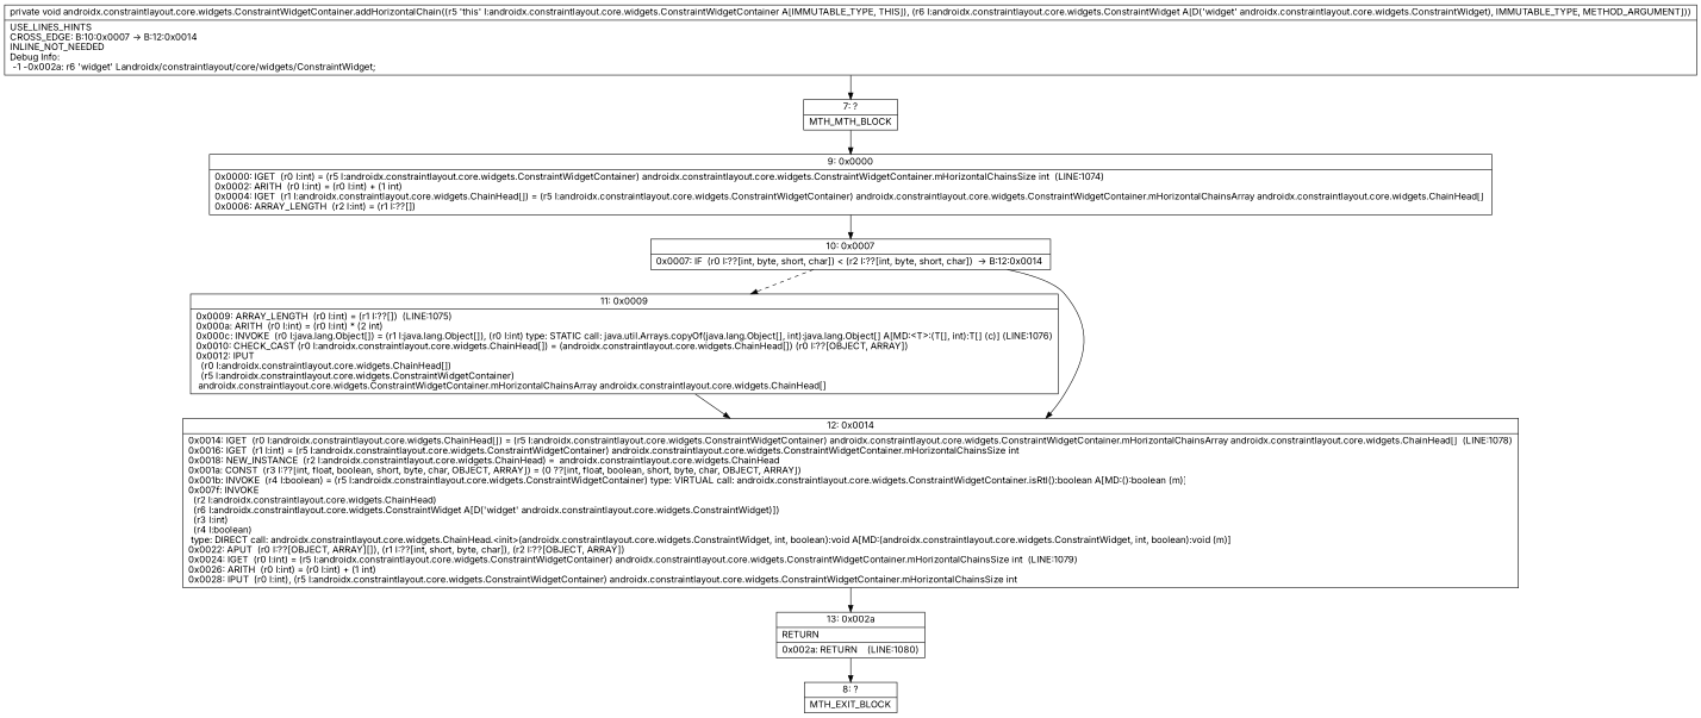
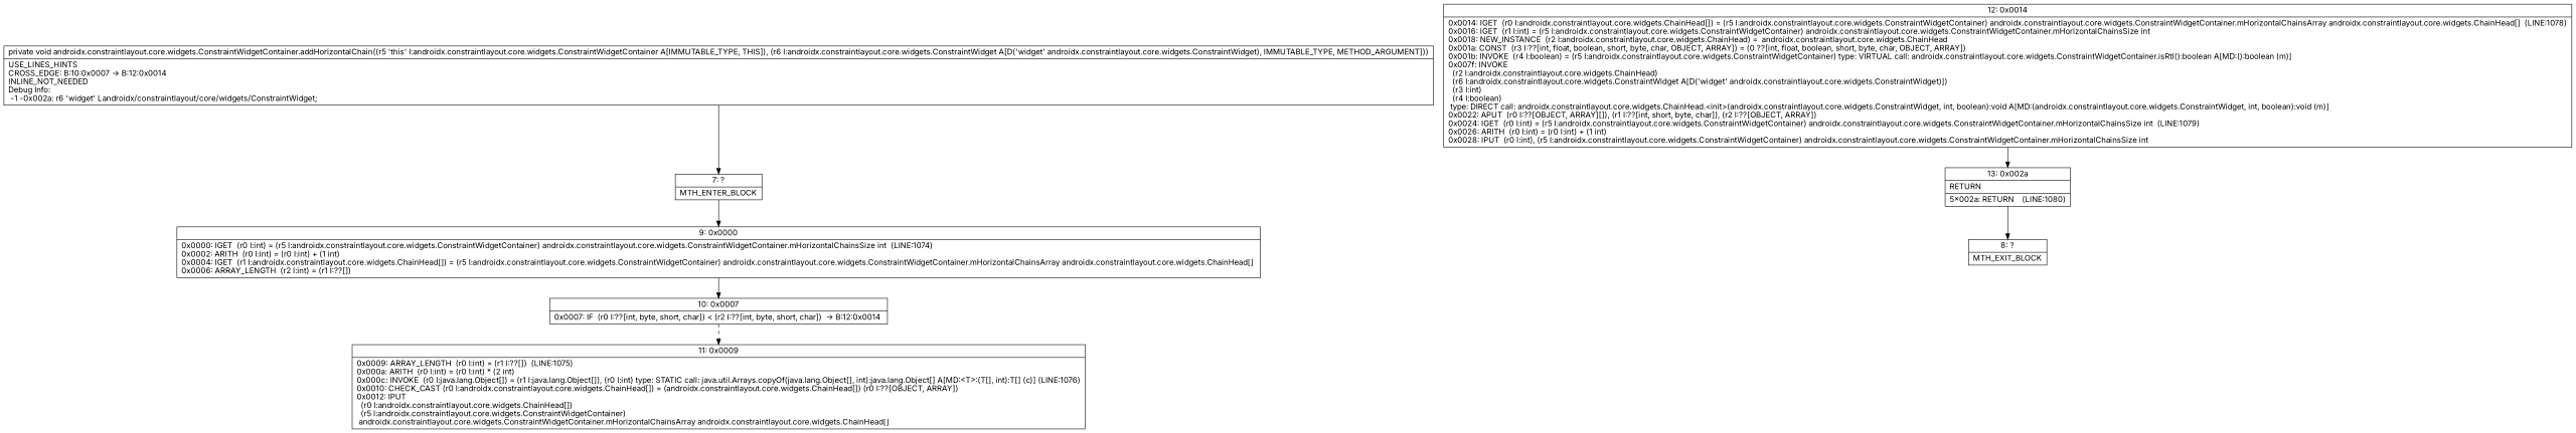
  digraph {
    fontname=Inter
    node [fontname=Inter shape=record]
    edge [fontname=Inter]
-   n1 [label="{7\:\ ?|MTH_MTH_BLOCK\l}"]
+   n1 [label="{7\:\ ?|MTH_ENTER_BLOCK\l}"]
    n2 [label="{9\:\ 0x0000|0x0000: IGET  (r0 I:int) = (r5 I:androidx.constraintlayout.core.widgets.ConstraintWidgetContainer) androidx.constraintlayout.core.widgets.ConstraintWidgetContainer.mHorizontalChainsSize int  (LINE:1074)\l0x0002: ARITH  (r0 I:int) = (r0 I:int) + (1 int) \l0x0004: IGET  (r1 I:androidx.constraintlayout.core.widgets.ChainHead[]) = (r5 I:androidx.constraintlayout.core.widgets.ConstraintWidgetContainer) androidx.constraintlayout.core.widgets.ConstraintWidgetContainer.mHorizontalChainsArray androidx.constraintlayout.core.widgets.ChainHead[] \l0x0006: ARRAY_LENGTH  (r2 I:int) = (r1 I:??[]) \l}"]
    n3 [label="{10\:\ 0x0007|0x0007: IF  (r0 I:??[int, byte, short, char]) \< (r2 I:??[int, byte, short, char])  \-\> B:12:0x0014 \l}"]
    n4 [label="{11\:\ 0x0009|0x0009: ARRAY_LENGTH  (r0 I:int) = (r1 I:??[])  (LINE:1075)\l0x000a: ARITH  (r0 I:int) = (r0 I:int) * (2 int) \l0x000c: INVOKE  (r0 I:java.lang.Object[]) = (r1 I:java.lang.Object[]), (r0 I:int) type: STATIC call: java.util.Arrays.copyOf(java.lang.Object[], int):java.lang.Object[] A[MD:\<T\>:(T[], int):T[] (c)] (LINE:1076)\l0x0010: CHECK_CAST (r0 I:androidx.constraintlayout.core.widgets.ChainHead[]) = (androidx.constraintlayout.core.widgets.ChainHead[]) (r0 I:??[OBJECT, ARRAY]) \l0x0012: IPUT  \l  (r0 I:androidx.constraintlayout.core.widgets.ChainHead[])\l  (r5 I:androidx.constraintlayout.core.widgets.ConstraintWidgetContainer)\l androidx.constraintlayout.core.widgets.ConstraintWidgetContainer.mHorizontalChainsArray androidx.constraintlayout.core.widgets.ChainHead[] \l}"]
    n5 [label="{12\:\ 0x0014|0x0014: IGET  (r0 I:androidx.constraintlayout.core.widgets.ChainHead[]) = (r5 I:androidx.constraintlayout.core.widgets.ConstraintWidgetContainer) androidx.constraintlayout.core.widgets.ConstraintWidgetContainer.mHorizontalChainsArray androidx.constraintlayout.core.widgets.ChainHead[]  (LINE:1078)\l0x0016: IGET  (r1 I:int) = (r5 I:androidx.constraintlayout.core.widgets.ConstraintWidgetContainer) androidx.constraintlayout.core.widgets.ConstraintWidgetContainer.mHorizontalChainsSize int \l0x0018: NEW_INSTANCE  (r2 I:androidx.constraintlayout.core.widgets.ChainHead) =  androidx.constraintlayout.core.widgets.ChainHead \l0x001a: CONST  (r3 I:??[int, float, boolean, short, byte, char, OBJECT, ARRAY]) = (0 ??[int, float, boolean, short, byte, char, OBJECT, ARRAY]) \l0x001b: INVOKE  (r4 I:boolean) = (r5 I:androidx.constraintlayout.core.widgets.ConstraintWidgetContainer) type: VIRTUAL call: androidx.constraintlayout.core.widgets.ConstraintWidgetContainer.isRtl():boolean A[MD:():boolean (m)]\l0x007f: INVOKE  \l  (r2 I:androidx.constraintlayout.core.widgets.ChainHead)\l  (r6 I:androidx.constraintlayout.core.widgets.ConstraintWidget A[D('widget' androidx.constraintlayout.core.widgets.ConstraintWidget)])\l  (r3 I:int)\l  (r4 I:boolean)\l type: DIRECT call: androidx.constraintlayout.core.widgets.ChainHead.\<init\>(androidx.constraintlayout.core.widgets.ConstraintWidget, int, boolean):void A[MD:(androidx.constraintlayout.core.widgets.ConstraintWidget, int, boolean):void (m)]\l0x0022: APUT  (r0 I:??[OBJECT, ARRAY][]), (r1 I:??[int, short, byte, char]), (r2 I:??[OBJECT, ARRAY]) \l0x0024: IGET  (r0 I:int) = (r5 I:androidx.constraintlayout.core.widgets.ConstraintWidgetContainer) androidx.constraintlayout.core.widgets.ConstraintWidgetContainer.mHorizontalChainsSize int  (LINE:1079)\l0x0026: ARITH  (r0 I:int) = (r0 I:int) + (1 int) \l0x0028: IPUT  (r0 I:int), (r5 I:androidx.constraintlayout.core.widgets.ConstraintWidgetContainer) androidx.constraintlayout.core.widgets.ConstraintWidgetContainer.mHorizontalChainsSize int \l}"]
-   n6 [label="{13\:\ 0x002a|RETURN\l|0x002a: RETURN    (LINE:1080)\l}"]
+   n6 [label="{13\:\ 0x002a|RETURN\l|5x002a: RETURN    (LINE:1080)\l}"]
    n7 [label="{8\:\ ?|MTH_EXIT_BLOCK\l}"]
    n8 [label="{private void androidx.constraintlayout.core.widgets.ConstraintWidgetContainer.addHorizontalChain((r5 'this' I:androidx.constraintlayout.core.widgets.ConstraintWidgetContainer A[IMMUTABLE_TYPE, THIS]), (r6 I:androidx.constraintlayout.core.widgets.ConstraintWidget A[D('widget' androidx.constraintlayout.core.widgets.ConstraintWidget), IMMUTABLE_TYPE, METHOD_ARGUMENT]))  | USE_LINES_HINTS\lCROSS_EDGE: B:10:0x0007 \-\> B:12:0x0014\lINLINE_NOT_NEEDED\lDebug Info:\l  \-1 \-0x002a: r6 'widget' Landroidx\/constraintlayout\/core\/widgets\/ConstraintWidget;\l}"]
    n1 -> n2
    n2 -> n3
    n3 -> n4 [style=dashed]
-   n3 -> n5
-   n4 -> n5
    n5 -> n6
    n6 -> n7
    n8 -> n1
  }
